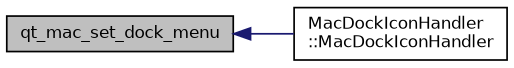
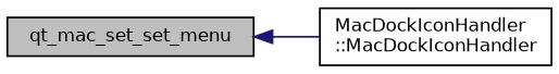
  digraph {
    rankdir=LR
    fontname="DejaVu Sans"
    node [color=black fontname="DejaVu Sans" fontsize=10 shape=record style=filled]
-   n1 [fillcolor=grey75 fontcolor=black height=0.2 label=qt_mac_set_dock_menu width=0.4]
+   n1 [fillcolor=grey75 fontcolor=black height=0.2 label=qt_mac_set_set_menu width=0.4]
    n2 [fillcolor=white height=0.2 label="MacDockIconHandler\l::MacDockIconHandler" width=0.4]
    n1 -> n2 [color=midnightblue dir=back fontname="DejaVu Sans" fontsize=10 labelfontname=Helvetica labelfontsize=10 style=solid]
  }
